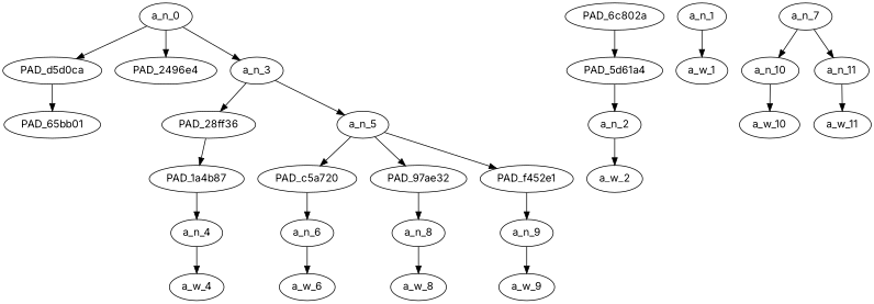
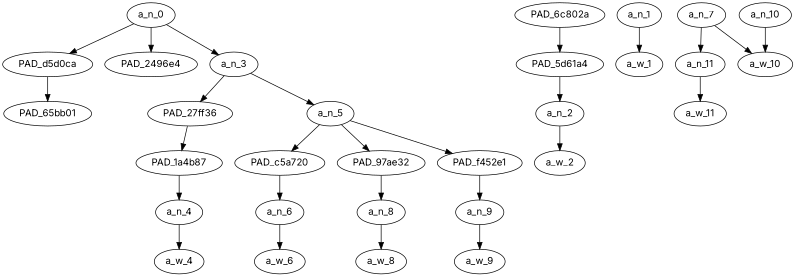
  strict digraph {
    fontname=Inter
    node [div_dir=1 fontname=Inter index=0 level=0 text_span="[1]" value=0.07938296]
    edge [fontname=Inter]
    a_n_0 [level=5 text_span="[0, 1, 2, 3, 4, 5, 6, 7]" value=1.00000002]
    PAD_d5d0ca [level=4 text_span="[0]" value=0.10330921]
    PAD_2496e4 [index=1 level=4]
    a_n_3 [index=2 level=4 text_span="[2, 3, 4, 5, 6, 7]" value=0.81644048]
    PAD_65bb01 [level=3 text_span="[0]" value=0.10330921]
-   PAD_27ff36 [div_dir=-1 index=2 level=3 text_span="[2]" value=0.18172350 label=PAD_28ff36]
+   PAD_27ff36 [div_dir=-1 index=2 level=3 text_span="[2]" value=0.18172350]
    a_n_5 [index=3 level=3 text_span="[3, 4, 5, 6, 7]" value=0.63411276]
    PAD_6c802a [index=1 level=3]
    PAD_5d61a4 [index=1 level=2]
    PAD_1a4b87 [div_dir=-1 index=2 level=2 text_span="[2]" value=0.18172350]
    PAD_c5a720 [index=3 level=2 text_span="[3]" value=0.07527080]
    PAD_97ae32 [index=5 level=2 text_span="[6]" value=0.09045332]
    PAD_f452e1 [index=6 level=2 text_span="[7]" value=0.22294750]
    a_w_1 [div_dir=0 text_span="[0]" value="<user>"]
    a_n_1 [level=1 text_span="[0]" value=0.10330921]
    a_n_2 [index=1 level=1]
    a_w_2 [div_dir=0 index=1 value=i]
    a_n_4 [div_dir=-1 index=2 level=1 text_span="[2]" value=0.18172350]
    a_n_6 [index=3 level=1 text_span="[3]" value=0.07527080]
    a_n_8 [index=6 level=1 text_span="[6]" value=0.09045332]
    a_n_9 [index=7 level=1 text_span="[7]" value=0.22294750]
    a_n_7 [index=4 level=2 text_span="[4, 5]" value=0.24449254]
    a_n_10 [index=4 level=1 text_span="[4]" value=0.07045916]
    a_n_11 [div_dir=-1 index=5 level=1 text_span="[5]" value=0.17401878]
    a_w_4 [div_dir=0 index=2 text_span="[2]" value=dont]
    a_w_6 [div_dir=0 index=3 text_span="[3]" value=like]
    a_w_8 [div_dir=0 index=6 text_span="[6]" value=not]
    a_w_9 [div_dir=0 index=7 text_span="[7]" value=gay]
    a_w_10 [div_dir=0 index=4 text_span="[4]" value=that]
    a_w_11 [div_dir=0 index=5 text_span="[5]" value=ur]
    a_n_0 -> PAD_d5d0ca
    a_n_0 -> PAD_2496e4
    a_n_0 -> a_n_3
    PAD_d5d0ca -> PAD_65bb01
    a_n_3 -> PAD_27ff36
    a_n_3 -> a_n_5
    PAD_27ff36 -> PAD_1a4b87
    a_n_5 -> PAD_c5a720
    a_n_5 -> PAD_97ae32
    a_n_5 -> PAD_f452e1
    PAD_6c802a -> PAD_5d61a4
    PAD_5d61a4 -> a_n_2
    PAD_1a4b87 -> a_n_4
    PAD_c5a720 -> a_n_6
    PAD_97ae32 -> a_n_8
    PAD_f452e1 -> a_n_9
    a_n_1 -> a_w_1
    a_n_2 -> a_w_2
    a_n_4 -> a_w_4
    a_n_6 -> a_w_6
    a_n_8 -> a_w_8
    a_n_9 -> a_w_9
-   a_n_7 -> a_n_10
+   a_n_7 -> a_w_10
    a_n_7 -> a_n_11
    a_n_10 -> a_w_10
    a_n_11 -> a_w_11
  }
